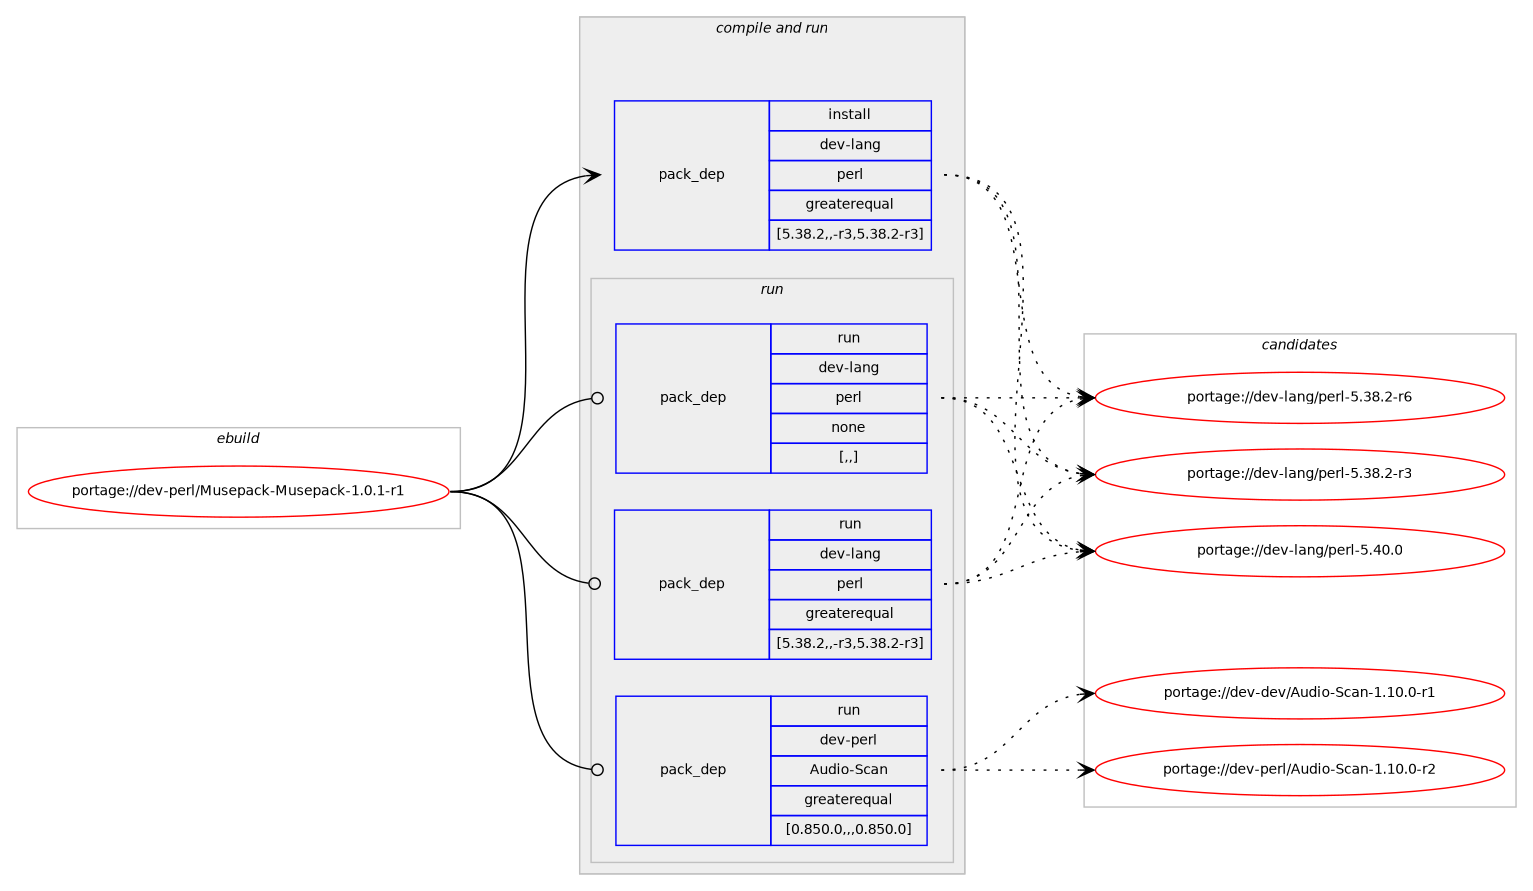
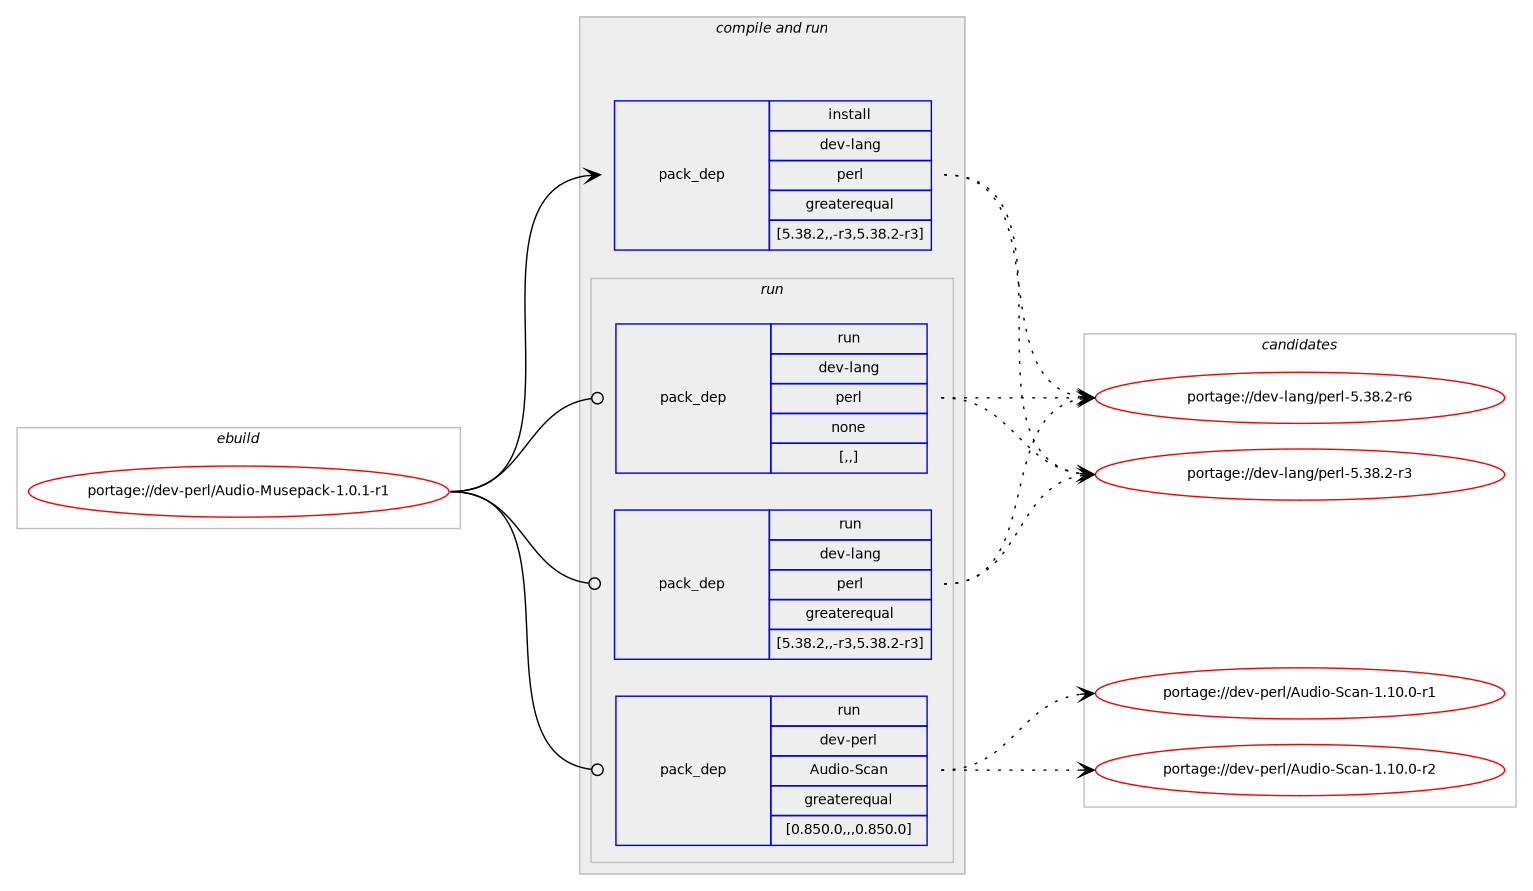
  digraph {
    compound=true
    concentrate=true
    fontname=Helvetica
    fontsize=10
    newrank=true
    rankdir=LR
    ranksep=1.5
    node [color=red fontname=Helvetica fontsize=10]
    edge [arrowhead=vee headport=w style=dotted tailport=e weight=100]
-   n1 [label="portage://dev-perl/Musepack-Musepack-1.0.1-r1" width=4]
+   n1 [label="portage://dev-perl/Audio-Musepack-1.0.1-r1" width=4]
    n2 [color=blue label=<<TABLE BORDER="0" CELLBORDER="1" CELLSPACING="0" CELLPADDING="4" WIDTH="220"><TR><TD ROWSPAN="6" CELLPADDING="30">pack_dep</TD></TR><TR><TD WIDTH="110">install</TD></TR><TR><TD>dev-lang</TD></TR><TR><TD>perl</TD></TR><TR><TD>greaterequal</TD></TR><TR><TD>[5.38.2,,-r3,5.38.2-r3]</TD></TR></TABLE>> shape=none]
    n3 [color=blue label=<<TABLE BORDER="0" CELLBORDER="1" CELLSPACING="0" CELLPADDING="4" WIDTH="220"><TR><TD ROWSPAN="6" CELLPADDING="30">pack_dep</TD></TR><TR><TD WIDTH="110">run</TD></TR><TR><TD>dev-lang</TD></TR><TR><TD>perl</TD></TR><TR><TD>greaterequal</TD></TR><TR><TD>[5.38.2,,-r3,5.38.2-r3]</TD></TR></TABLE>> shape=none]
    n4 [color=blue label=<<TABLE BORDER="0" CELLBORDER="1" CELLSPACING="0" CELLPADDING="4" WIDTH="220"><TR><TD ROWSPAN="6" CELLPADDING="30">pack_dep</TD></TR><TR><TD WIDTH="110">run</TD></TR><TR><TD>dev-lang</TD></TR><TR><TD>perl</TD></TR><TR><TD>none</TD></TR><TR><TD>[,,]</TD></TR></TABLE>> shape=none]
    n5 [color=blue label=<<TABLE BORDER="0" CELLBORDER="1" CELLSPACING="0" CELLPADDING="4" WIDTH="220"><TR><TD ROWSPAN="6" CELLPADDING="30">pack_dep</TD></TR><TR><TD WIDTH="110">run</TD></TR><TR><TD>dev-perl</TD></TR><TR><TD>Audio-Scan</TD></TR><TR><TD>greaterequal</TD></TR><TR><TD>[0.850.0,,,0.850.0]</TD></TR></TABLE>> shape=none]
-   n6 [label="portage://dev-lang/perl-5.40.0" width=4]
    n7 [label="portage://dev-lang/perl-5.38.2-r6" width=4]
    n8 [label="portage://dev-lang/perl-5.38.2-r3" width=4]
    n9 [label="portage://dev-perl/Audio-Scan-1.10.0-r2" width=4]
-   n10 [label="portage://dev-dev/Audio-Scan-1.10.0-r1" width=4]
+   n10 [label="portage://dev-perl/Audio-Scan-1.10.0-r1" width=4]
    subgraph cluster_1 {
      color=gray
      label=<<i>ebuild</i>>
      n1
    }
    subgraph cluster_2 {
      color=gray
      label=<<i>dependencies</i>>
      subgraph cluster_3 {
        color=gray
        fillcolor="#eeeeee"
        label=<<i>compile</i>>
        style=filled
        subgraph sub_4 {
          color=gray
          fillcolor="#eeeeee"
          label=<<i>compile</i>>
          style=filled
          n2
        }
      }
      subgraph cluster_5 {
        color=gray
        fillcolor="#eeeeee"
        label=<<i>compile and run</i>>
        style=filled
      }
      subgraph cluster_6 {
        color=gray
        fillcolor="#eeeeee"
        label=<<i>run</i>>
        style=filled
        subgraph sub_7 {
          color=gray
          fillcolor="#eeeeee"
          label=<<i>run</i>>
          style=filled
          n3
        }
        subgraph sub_8 {
          color=gray
          fillcolor="#eeeeee"
          label=<<i>run</i>>
          style=filled
          n4
        }
        subgraph sub_9 {
          color=gray
          fillcolor="#eeeeee"
          label=<<i>run</i>>
          style=filled
          n5
        }
      }
    }
    subgraph cluster_10 {
      color=gray
      label=<<i>candidates</i>>
      rank=same
      subgraph sub_11 {
        color=black
        label=<<i>candidates</i>>
        nodesep=1
        rank=same
-       n6
        n7
        n8
      }
      subgraph sub_12 {
        color=black
        label=<<i>candidates</i>>
        nodesep=1
        rank=same
-       n6
        n7
        n8
      }
      subgraph sub_13 {
        color=black
        label=<<i>candidates</i>>
        nodesep=1
        rank=same
-       n6
        n7
        n8
      }
      subgraph sub_14 {
        color=black
        label=<<i>candidates</i>>
        nodesep=1
        rank=same
        n9
        n10
      }
    }
    n1 -> n2 [style=solid weight=20]
    n1 -> n3 [arrowhead=odot style=solid weight=20]
    n1 -> n4 [arrowhead=odot style=solid weight=20]
    n1 -> n5 [arrowhead=odot style=solid weight=20]
-   n2 -> n6
    n2 -> n7
    n2 -> n8
-   n3 -> n6
    n3 -> n7
    n3 -> n8
-   n4 -> n6
    n4 -> n7
    n4 -> n8
    n5 -> n9
    n5 -> n10
  }
